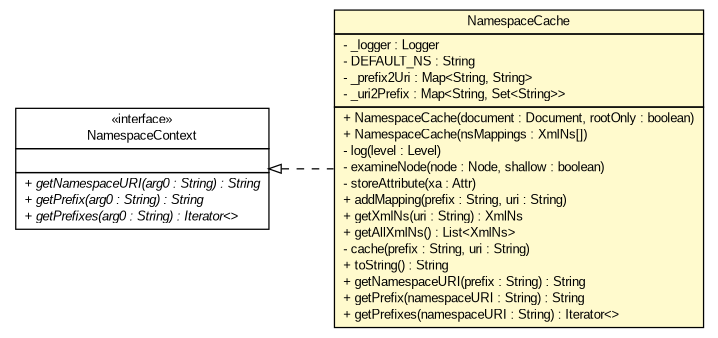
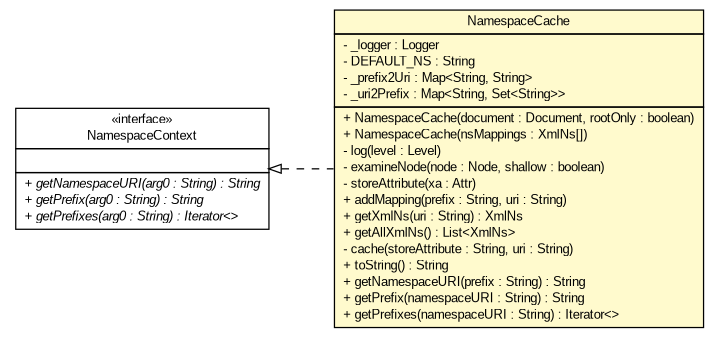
  digraph {
    nodesep=0.25
    ranksep=0.5
    rankdir=LR
    node [fontcolor=black fontname=arial fontsize=10.0 shape=plaintext]
-   n1 [label=<<table title="org.tanjakostic.jcleancim.xml.NamespaceCache" border="0" cellborder="1" cellspacing="0" cellpadding="2" port="p" bgcolor="lemonChiffon" href="./NamespaceCache.html"> 		<tr><td><table border="0" cellspacing="0" cellpadding="1"> <tr><td align="center" balign="center"> NamespaceCache </td></tr> 		</table></td></tr> 		<tr><td><table border="0" cellspacing="0" cellpadding="1"> <tr><td align="left" balign="left"> - _logger : Logger </td></tr> <tr><td align="left" balign="left"> - DEFAULT_NS : String </td></tr> <tr><td align="left" balign="left"> - _prefix2Uri : Map&lt;String, String&gt; </td></tr> <tr><td align="left" balign="left"> - _uri2Prefix : Map&lt;String, Set&lt;String&gt;&gt; </td></tr> 		</table></td></tr> 		<tr><td><table border="0" cellspacing="0" cellpadding="1"> <tr><td align="left" balign="left"> + NamespaceCache(document : Document, rootOnly : boolean) </td></tr> <tr><td align="left" balign="left"> + NamespaceCache(nsMappings : XmlNs[]) </td></tr> <tr><td align="left" balign="left"> - log(level : Level) </td></tr> <tr><td align="left" balign="left"> - examineNode(node : Node, shallow : boolean) </td></tr> <tr><td align="left" balign="left"> - storeAttribute(xa : Attr) </td></tr> <tr><td align="left" balign="left"> + addMapping(prefix : String, uri : String) </td></tr> <tr><td align="left" balign="left"> + getXmlNs(uri : String) : XmlNs </td></tr> <tr><td align="left" balign="left"> + getAllXmlNs() : List&lt;XmlNs&gt; </td></tr> <tr><td align="left" balign="left"> - cache(prefix : String, uri : String) </td></tr> <tr><td align="left" balign="left"> + toString() : String </td></tr> <tr><td align="left" balign="left"> + getNamespaceURI(prefix : String) : String </td></tr> <tr><td align="left" balign="left"> + getPrefix(namespaceURI : String) : String </td></tr> <tr><td align="left" balign="left"> + getPrefixes(namespaceURI : String) : Iterator&lt;&gt; </td></tr> 		</table></td></tr> 		</table>>]
+   n1 [label=<<table title="org.tanjakostic.jcleancim.xml.NamespaceCache" border="0" cellborder="1" cellspacing="0" cellpadding="2" port="p" bgcolor="lemonChiffon" href="./NamespaceCache.html"> 		<tr><td><table border="0" cellspacing="0" cellpadding="1"> <tr><td align="center" balign="center"> NamespaceCache </td></tr> 		</table></td></tr> 		<tr><td><table border="0" cellspacing="0" cellpadding="1"> <tr><td align="left" balign="left"> - _logger : Logger </td></tr> <tr><td align="left" balign="left"> - DEFAULT_NS : String </td></tr> <tr><td align="left" balign="left"> - _prefix2Uri : Map&lt;String, String&gt; </td></tr> <tr><td align="left" balign="left"> - _uri2Prefix : Map&lt;String, Set&lt;String&gt;&gt; </td></tr> 		</table></td></tr> 		<tr><td><table border="0" cellspacing="0" cellpadding="1"> <tr><td align="left" balign="left"> + NamespaceCache(document : Document, rootOnly : boolean) </td></tr> <tr><td align="left" balign="left"> + NamespaceCache(nsMappings : XmlNs[]) </td></tr> <tr><td align="left" balign="left"> - log(level : Level) </td></tr> <tr><td align="left" balign="left"> - examineNode(node : Node, shallow : boolean) </td></tr> <tr><td align="left" balign="left"> - storeAttribute(xa : Attr) </td></tr> <tr><td align="left" balign="left"> + addMapping(prefix : String, uri : String) </td></tr> <tr><td align="left" balign="left"> + getXmlNs(uri : String) : XmlNs </td></tr> <tr><td align="left" balign="left"> + getAllXmlNs() : List&lt;XmlNs&gt; </td></tr> <tr><td align="left" balign="left"> - cache(storeAttribute : String, uri : String) </td></tr> <tr><td align="left" balign="left"> + toString() : String </td></tr> <tr><td align="left" balign="left"> + getNamespaceURI(prefix : String) : String </td></tr> <tr><td align="left" balign="left"> + getPrefix(namespaceURI : String) : String </td></tr> <tr><td align="left" balign="left"> + getPrefixes(namespaceURI : String) : Iterator&lt;&gt; </td></tr> 		</table></td></tr> 		</table>>]
    n2 [label=<<table title="javax.xml.namespace.NamespaceContext" border="0" cellborder="1" cellspacing="0" cellpadding="2" port="p" href="http://java.sun.com/j2se/1.4.2/docs/api/javax/xml/namespace/NamespaceContext.html"> 		<tr><td><table border="0" cellspacing="0" cellpadding="1"> <tr><td align="center" balign="center"> &#171;interface&#187; </td></tr> <tr><td align="center" balign="center"> NamespaceContext </td></tr> 		</table></td></tr> 		<tr><td><table border="0" cellspacing="0" cellpadding="1"> <tr><td align="left" balign="left">  </td></tr> 		</table></td></tr> 		<tr><td><table border="0" cellspacing="0" cellpadding="1"> <tr><td align="left" balign="left"><font face="Arial Italic" point-size="10.0"> + getNamespaceURI(arg0 : String) : String </font></td></tr> <tr><td align="left" balign="left"><font face="Arial Italic" point-size="10.0"> + getPrefix(arg0 : String) : String </font></td></tr> <tr><td align="left" balign="left"><font face="Arial Italic" point-size="10.0"> + getPrefixes(arg0 : String) : Iterator&lt;&gt; </font></td></tr> 		</table></td></tr> 		</table>>]
    n2 -> n1 [arrowtail=empty dir=back fontname=arial fontsize=10 headport=p labelfontname=arial labelfontsize=10 style=dashed tailport=p]
  }
